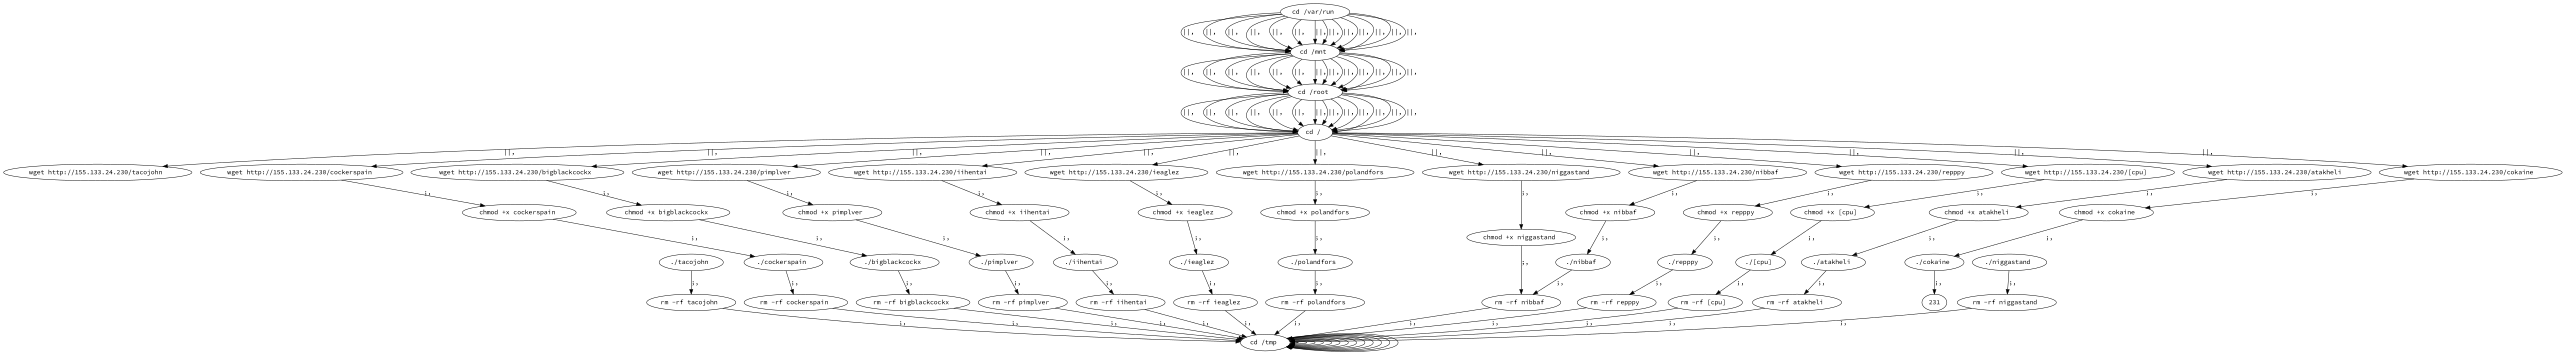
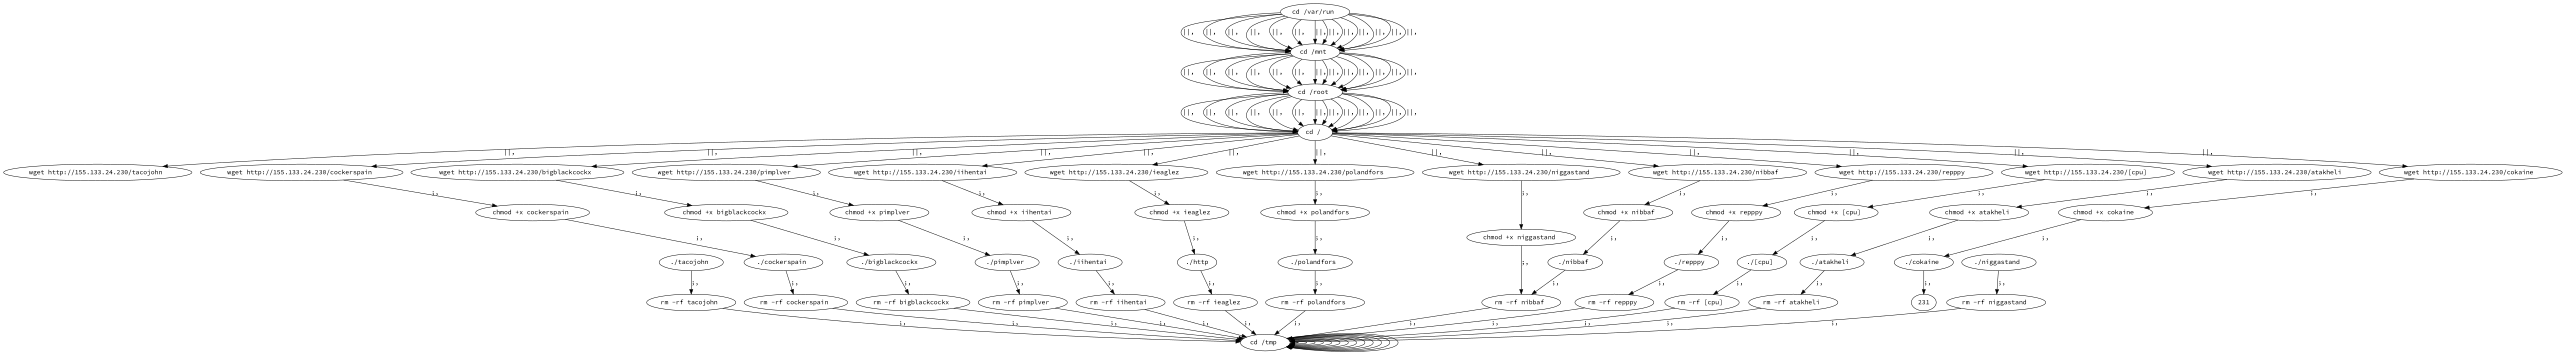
  digraph {
    fontname="Source Code Pro"
    node [fontname="Source Code Pro"]
    edge [fontname="Source Code Pro"]
    n1 [label="cd /tmp "]
    n2 [label="cd /var/run "]
    n3 [label="cd /mnt "]
    n4 [label="cd /root "]
    n5 [label="cd / "]
    n6 [label="wget http://155.133.24.230/tacojohn "]
    n7 [label="wget http://155.133.24.230/cockerspain "]
    n8 [label="wget http://155.133.24.230/bigblackcockx "]
    n9 [label="wget http://155.133.24.230/pimplver "]
    n10 [label="wget http://155.133.24.230/iihentai "]
    n11 [label="wget http://155.133.24.230/ieaglez "]
    n12 [label="wget http://155.133.24.230/polandfors "]
    n13 [label="wget http://155.133.24.230/niggastand "]
    n14 [label="wget http://155.133.24.230/nibbaf "]
    n15 [label="wget http://155.133.24.230/repppy "]
    n16 [label="wget http://155.133.24.230/[cpu] "]
    n17 [label="wget http://155.133.24.230/atakheli "]
    n18 [label="wget http://155.133.24.230/cokaine "]
    n19 [label="chmod +x cockerspain "]
    n20 [label="chmod +x bigblackcockx "]
    n21 [label="chmod +x pimplver "]
    n22 [label="chmod +x iihentai "]
    n23 [label="chmod +x ieaglez "]
    n24 [label="chmod +x polandfors "]
    n25 [label="chmod +x niggastand "]
    n26 [label="chmod +x nibbaf "]
    n27 [label="chmod +x repppy "]
    n28 [label="chmod +x [cpu] "]
    n29 [label="chmod +x atakheli "]
    n30 [label="chmod +x cokaine "]
    n31 [label="./tacojohn "]
    n32 [label="rm -rf tacojohn "]
    n33 [label="./cockerspain "]
    n34 [label="rm -rf cockerspain "]
    n35 [label="./bigblackcockx "]
    n36 [label="rm -rf bigblackcockx "]
    n37 [label="./pimplver "]
    n38 [label="rm -rf pimplver "]
    n39 [label="./iihentai "]
    n40 [label="rm -rf iihentai "]
-   n41 [label="./ieaglez "]
+   n41 [label="./http"]
    n42 [label="rm -rf ieaglez "]
    n43 [label="./polandfors "]
    n44 [label="rm -rf polandfors "]
    n45 [label="rm -rf nibbaf "]
    n46 [label="./niggastand "]
    n47 [label="rm -rf niggastand "]
    n48 [label="./nibbaf "]
    n49 [label="./repppy "]
    n50 [label="rm -rf repppy "]
    n51 [label="./[cpu] "]
    n52 [label="rm -rf [cpu] "]
    n53 [label="./atakheli "]
    n54 [label="rm -rf atakheli "]
    n55 [label="./cokaine "]
    231
    n1 -> n1
    n1 -> n1
    n1 -> n1
    n1 -> n1
    n1 -> n1
    n1 -> n1
    n1 -> n1
    n1 -> n1
    n1 -> n1
    n1 -> n1
    n1 -> n1
    n1 -> n1
    n1 -> n1
    n2 -> n3 [label="||,"]
    n2 -> n3 [label="||,"]
    n2 -> n3 [label="||,"]
    n2 -> n3 [label="||,"]
    n2 -> n3 [label="||,"]
    n2 -> n3 [label="||,"]
    n2 -> n3 [label="||,"]
    n2 -> n3 [label="||,"]
    n2 -> n3 [label="||,"]
    n2 -> n3 [label="||,"]
    n2 -> n3 [label="||,"]
    n2 -> n3 [label="||,"]
    n2 -> n3 [label="||,"]
    n3 -> n4 [label="||,"]
    n3 -> n4 [label="||,"]
    n3 -> n4 [label="||,"]
    n3 -> n4 [label="||,"]
    n3 -> n4 [label="||,"]
    n3 -> n4 [label="||,"]
    n3 -> n4 [label="||,"]
    n3 -> n4 [label="||,"]
    n3 -> n4 [label="||,"]
    n3 -> n4 [label="||,"]
    n3 -> n4 [label="||,"]
    n3 -> n4 [label="||,"]
    n3 -> n4 [label="||,"]
    n4 -> n5 [label="||,"]
    n4 -> n5 [label="||,"]
    n4 -> n5 [label="||,"]
    n4 -> n5 [label="||,"]
    n4 -> n5 [label="||,"]
    n4 -> n5 [label="||,"]
    n4 -> n5 [label="||,"]
    n4 -> n5 [label="||,"]
    n4 -> n5 [label="||,"]
    n4 -> n5 [label="||,"]
    n4 -> n5 [label="||,"]
    n4 -> n5 [label="||,"]
    n4 -> n5 [label="||,"]
    n5 -> n6 [label="||,"]
    n5 -> n7 [label="||,"]
    n5 -> n8 [label="||,"]
    n5 -> n9 [label="||,"]
    n5 -> n10 [label="||,"]
    n5 -> n11 [label="||,"]
    n5 -> n12 [label="||,"]
    n5 -> n13 [label="||,"]
    n5 -> n14 [label="||,"]
    n5 -> n15 [label="||,"]
    n5 -> n16 [label="||,"]
    n5 -> n17 [label="||,"]
    n5 -> n18 [label="||,"]
    n7 -> n19 [label=";,"]
    n8 -> n20 [label=";,"]
    n9 -> n21 [label=";,"]
    n10 -> n22 [label=";,"]
    n11 -> n23 [label=";,"]
    n12 -> n24 [label=";,"]
    n13 -> n25 [label=";,"]
    n14 -> n26 [label=";,"]
    n15 -> n27 [label=";,"]
    n16 -> n28 [label=";,"]
    n17 -> n29 [label=";,"]
    n18 -> n30 [label=";,"]
    n19 -> n33 [label=";,"]
    n20 -> n35 [label=";,"]
    n21 -> n37 [label=";,"]
    n22 -> n39 [label=";,"]
    n23 -> n41 [label=";,"]
    n24 -> n43 [label=";,"]
    n25 -> n45 [label=";,"]
    n26 -> n48 [label=";,"]
    n27 -> n49 [label=";,"]
    n28 -> n51 [label=";,"]
    n29 -> n53 [label=";,"]
    n30 -> n55 [label=";,"]
    n31 -> n32 [label=";,"]
    n32 -> n1 [label=";,"]
    n33 -> n34 [label=";,"]
    n34 -> n1 [label=";,"]
    n35 -> n36 [label=";,"]
    n36 -> n1 [label=";,"]
    n37 -> n38 [label=";,"]
    n38 -> n1 [label=";,"]
    n39 -> n40 [label=";,"]
    n40 -> n1 [label=";,"]
    n41 -> n42 [label=";,"]
    n42 -> n1 [label=";,"]
    n43 -> n44 [label=";,"]
    n44 -> n1 [label=";,"]
    n45 -> n1 [label=";,"]
    n46 -> n47 [label=";,"]
    n47 -> n1 [label=";,"]
    n48 -> n45 [label=";,"]
    n49 -> n50 [label=";,"]
    n50 -> n1 [label=";,"]
    n51 -> n52 [label=";,"]
    n52 -> n1 [label=";,"]
    n53 -> n54 [label=";,"]
    n54 -> n1 [label=";,"]
    n55 -> 231 [label=";,"]
  }
